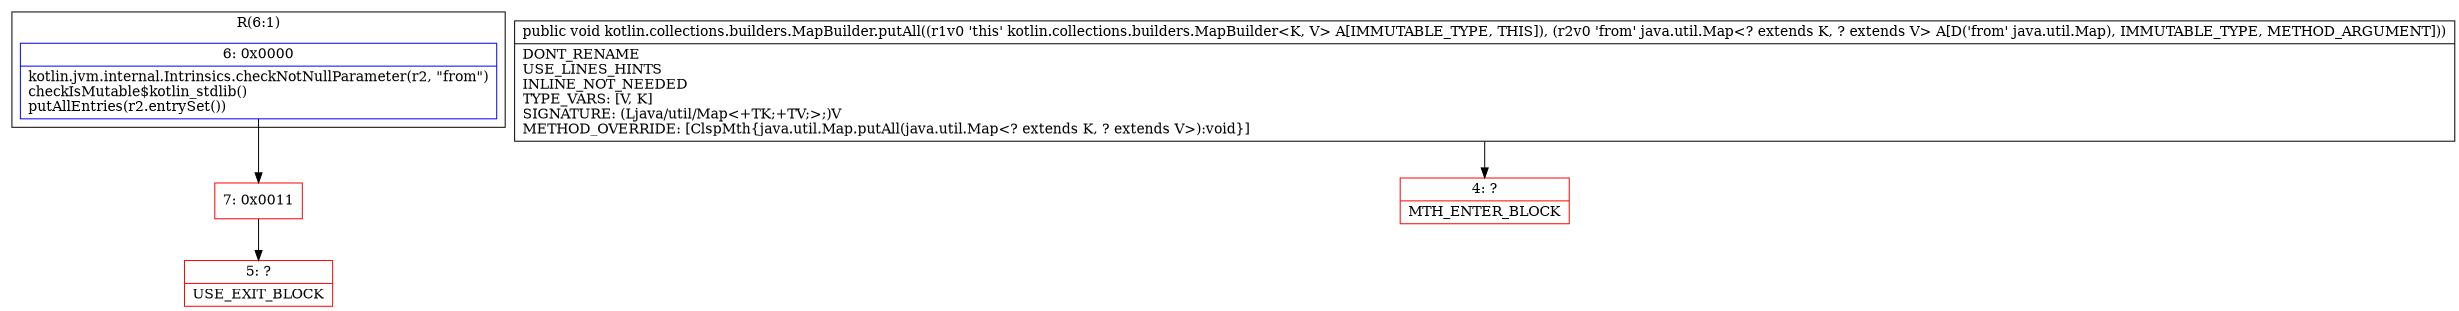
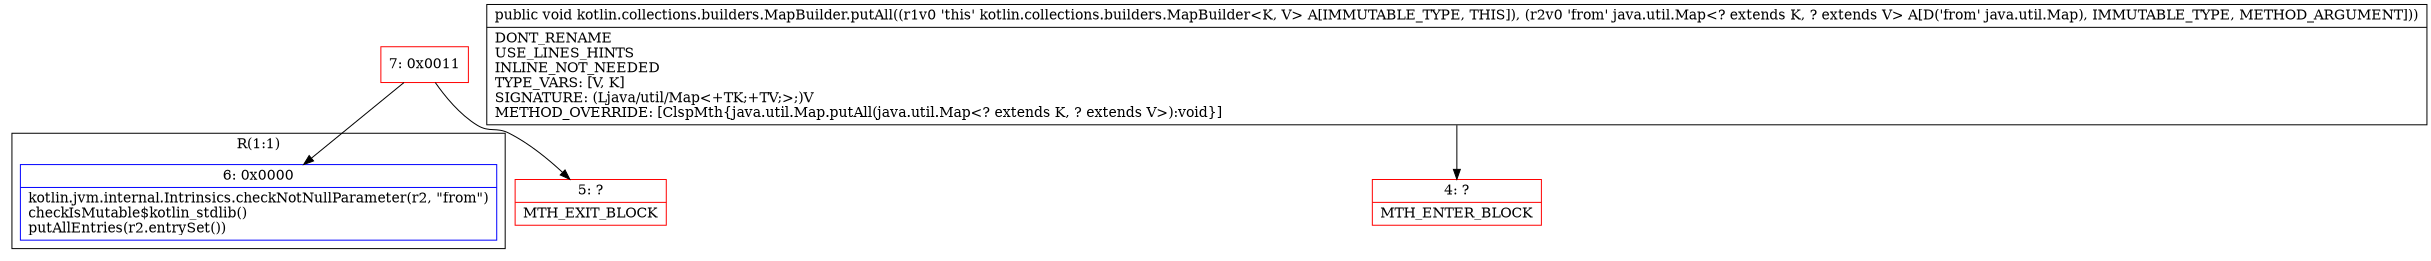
  digraph {
    node [color=red shape=record]
    n1 [color=blue label="{6\:\ 0x0000|kotlin.jvm.internal.Intrinsics.checkNotNullParameter(r2, \"from\")\lcheckIsMutable$kotlin_stdlib()\lputAllEntries(r2.entrySet())\l}"]
    n2 [label="{7\:\ 0x0011}"]
-   n3 [label="{5\:\ ?|USE_EXIT_BLOCK\l}"]
+   n3 [label="{5\:\ ?|MTH_EXIT_BLOCK\l}"]
    n4 [label="{4\:\ ?|MTH_ENTER_BLOCK\l}"]
    n5 [label="{public void kotlin.collections.builders.MapBuilder.putAll((r1v0 'this' kotlin.collections.builders.MapBuilder\<K, V\> A[IMMUTABLE_TYPE, THIS]), (r2v0 'from' java.util.Map\<? extends K, ? extends V\> A[D('from' java.util.Map), IMMUTABLE_TYPE, METHOD_ARGUMENT]))  | DONT_RENAME\lUSE_LINES_HINTS\lINLINE_NOT_NEEDED\lTYPE_VARS: [V, K]\lSIGNATURE: (Ljava\/util\/Map\<+TK;+TV;\>;)V\lMETHOD_OVERRIDE: [ClspMth\{java.util.Map.putAll(java.util.Map\<? extends K, ? extends V\>):void\}]\l}" color=""]
    subgraph cluster_1 {
-     label="R(6:1)"
+     label="R(1:1)"
      n1
    }
-   n1 -> n2
+   n2 -> n1
    n2 -> n3
    n5 -> n4
  }
